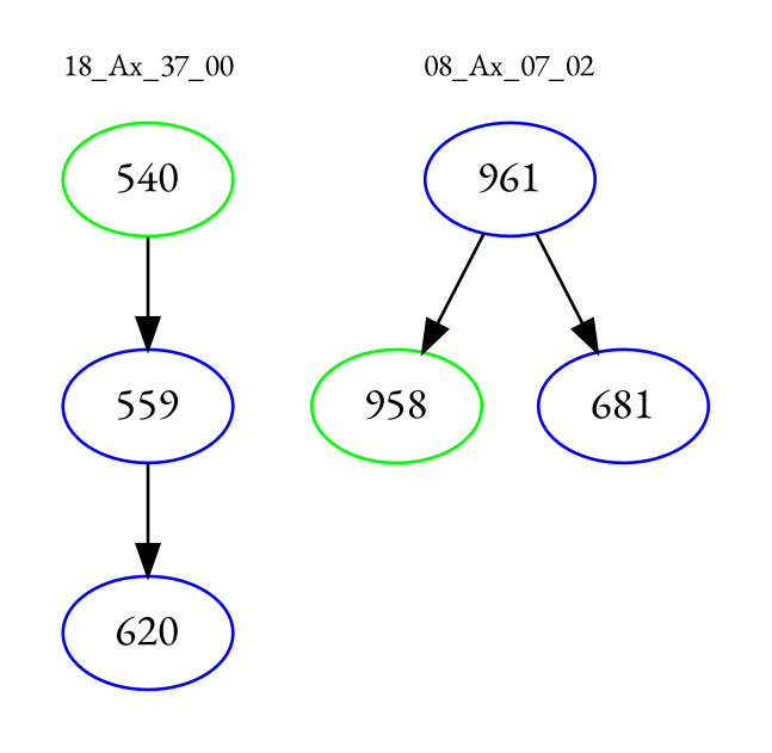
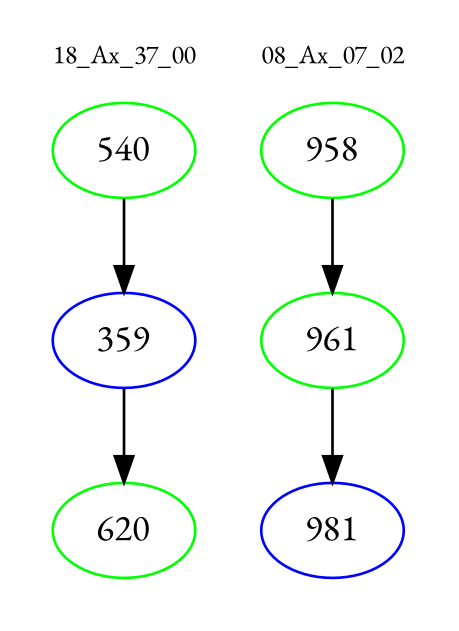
  digraph {
    fontname="EB Garamond"
    node [color=blue fontname="EB Garamond"]
    edge [color=black fontname="EB Garamond"]
    n1 [color=green label=540]
-   n2 [label=559]
-   n3 [label=620]
+   n2 [label=359]
+   n3 [color=green label=620]
    n4 [color=green label=958]
-   n5 [label=961]
-   n6 [label=681]
+   n5 [color=green label=961]
+   n6 [label=981]
    subgraph cluster_1 {
      color=white
      fontsize=10
      label="18_Ax_37_00"
      n1
      n2
      n3
    }
    subgraph cluster_2 {
      color=white
      fontsize=10
      label="08_Ax_07_02"
      n4
      n5
      n6
    }
    n1 -> n2
    n2 -> n3
-   n5 -> n4
+   n4 -> n5
    n5 -> n6
  }
